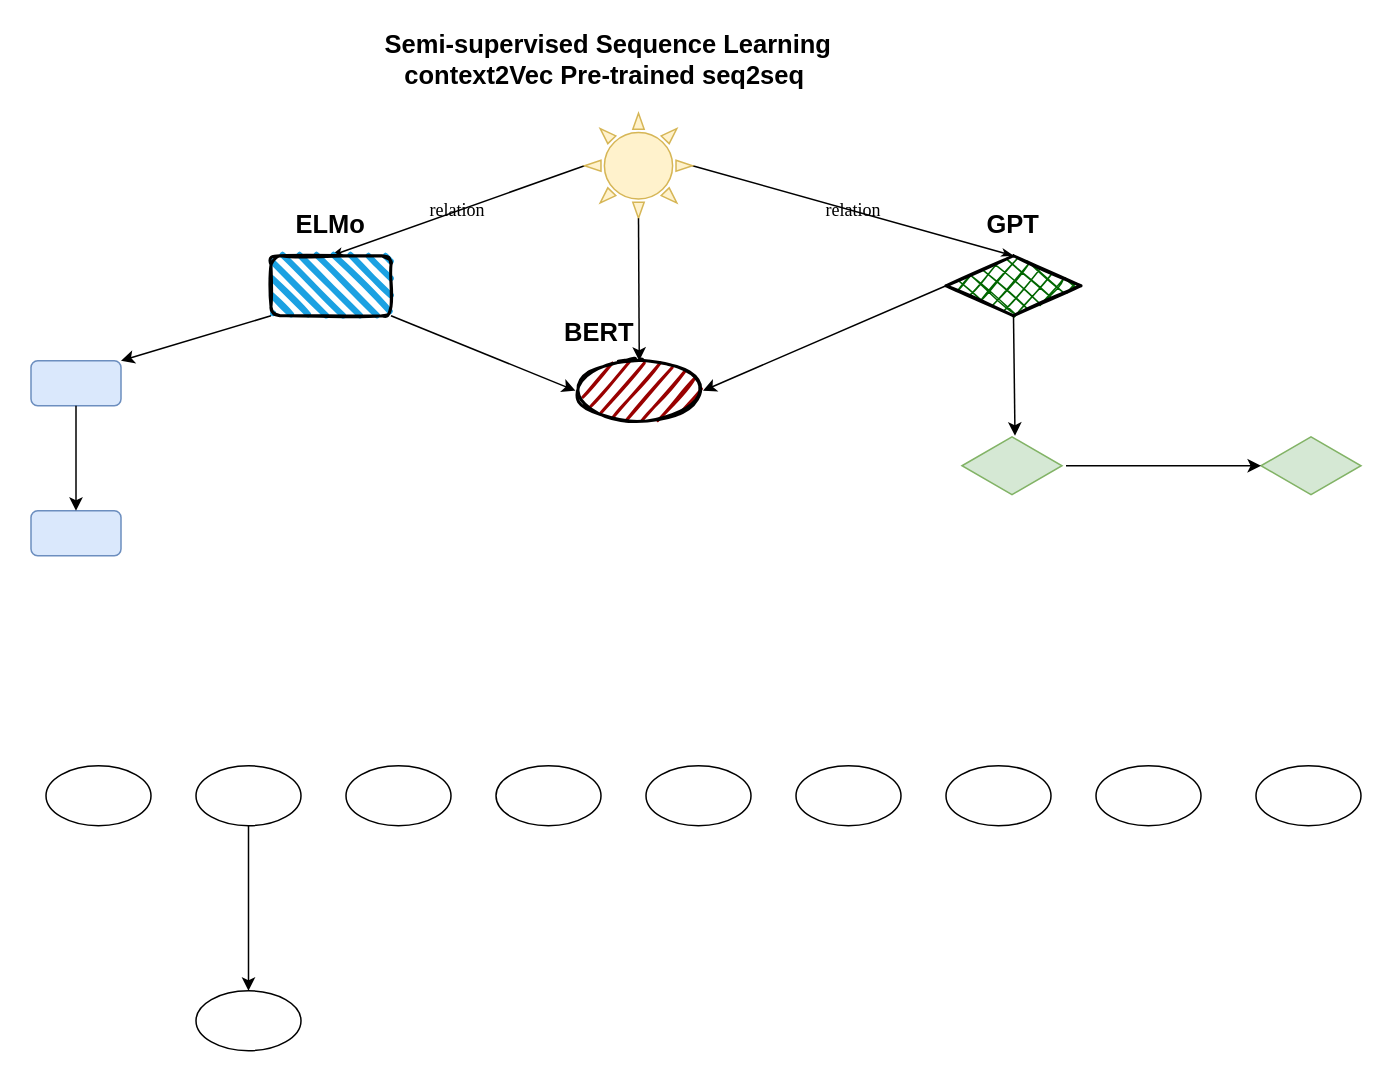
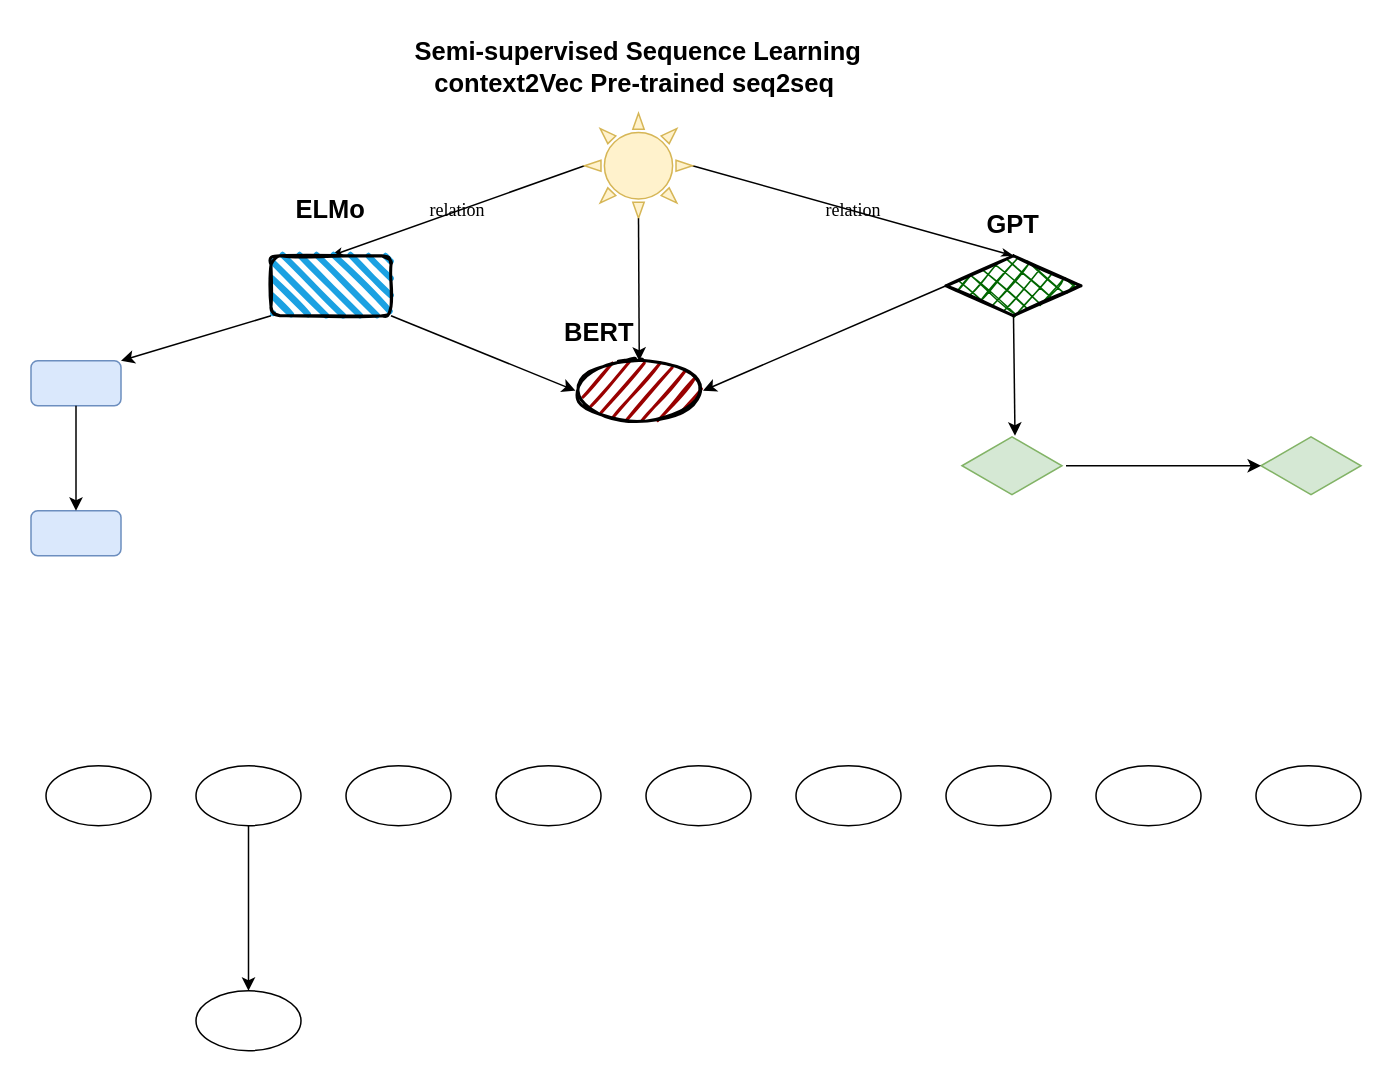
  <mxCell id="0" />
  <mxCell id="1" parent="0" />
  <mxCell id="2" value="relation" style="edgeStyle=none;rounded=1;html=1;labelBackgroundColor=none;startArrow=none;startFill=0;startSize=5;endArrow=classicThin;endFill=1;endSize=5;jettySize=auto;orthogonalLoop=1;strokeWidth=1;fontFamily=Verdana;fontSize=12;entryX=0.5;entryY=0;entryDx=0;entryDy=0;exitX=0;exitY=0.5;exitDx=0;exitDy=0;exitPerimeter=0;" parent="1" source="4" target="6" edge="1"><mxGeometry relative="1" as="geometry"><mxPoint x="387.01" y="126.08" as="sourcePoint" /><mxPoint x="209.206" y="201.65" as="targetPoint" /></mxGeometry></mxCell>
  <mxCell id="3" value="relation" style="edgeStyle=none;rounded=1;html=1;labelBackgroundColor=none;startArrow=none;startFill=0;startSize=5;endArrow=classicThin;endFill=1;endSize=5;jettySize=auto;orthogonalLoop=1;strokeWidth=1;fontFamily=Verdana;fontSize=12;entryX=0.5;entryY=0;entryDx=0;entryDy=0;exitX=1;exitY=0.5;exitDx=0;exitDy=0;exitPerimeter=0;" parent="1" source="4" target="8" edge="1"><mxGeometry relative="1" as="geometry"><mxPoint x="462.783" y="126.295" as="sourcePoint" /><mxPoint x="636.016" y="201.419" as="targetPoint" /></mxGeometry></mxCell>
  <mxCell id="4" value="" style="verticalLabelPosition=bottom;verticalAlign=top;html=1;shape=mxgraph.basic.sun;fillColor=#fff2cc;strokeColor=#d6b656;" vertex="1" parent="1"><mxGeometry x="389" y="75" width="72" height="70" as="geometry" /></mxCell>
- <mxCell id="5" value="Semi-supervised Sequence Learning context2Vec Pre-trained seq2seq&amp;nbsp;" style="text;html=1;strokeColor=none;fillColor=none;align=center;verticalAlign=middle;whiteSpace=wrap;rounded=0;fontSize=17;fontStyle=1" vertex="1" parent="1"><mxGeometry x="255" y="15" width="300" height="50" as="geometry" /></mxCell>
+ <mxCell id="5" value="Semi-supervised Sequence Learning context2Vec Pre-trained seq2seq&amp;nbsp;" style="text;html=1;strokeColor=none;fillColor=none;align=center;verticalAlign=middle;whiteSpace=wrap;rounded=0;fontSize=17;fontStyle=1" vertex="1" parent="1"><mxGeometry x="275" y="20" width="300" height="50" as="geometry" /></mxCell>
  <mxCell id="6" value="" style="rounded=1;whiteSpace=wrap;html=1;strokeWidth=2;fillWeight=4;hachureGap=8;hachureAngle=45;fillColor=#1ba1e2;sketch=1;fontSize=15;" vertex="1" parent="1"><mxGeometry x="180" y="170" width="80" height="40" as="geometry" /></mxCell>
- <mxCell id="7" value="ELMo" style="text;html=1;strokeColor=none;fillColor=none;align=center;verticalAlign=middle;whiteSpace=wrap;rounded=0;fontSize=17;fontStyle=1" vertex="1" parent="1"><mxGeometry x="200" y="140" width="40" height="20" as="geometry" /></mxCell>
+ <mxCell id="7" value="ELMo" style="text;html=1;strokeColor=none;fillColor=none;align=center;verticalAlign=middle;whiteSpace=wrap;rounded=0;fontSize=17;fontStyle=1" vertex="1" parent="1"><mxGeometry x="200" y="130" width="40" height="20" as="geometry" /></mxCell>
  <mxCell id="8" value="" style="rhombus;whiteSpace=wrap;html=1;strokeWidth=2;fillWeight=-1;hachureGap=8;fillStyle=cross-hatch;fillColor=#006600;sketch=1;fontSize=17;" vertex="1" parent="1"><mxGeometry x="630" y="170" width="90" height="40" as="geometry" /></mxCell>
  <mxCell id="9" value="GPT" style="text;html=1;strokeColor=none;fillColor=none;align=center;verticalAlign=middle;whiteSpace=wrap;rounded=0;fontSize=17;fontStyle=1" vertex="1" parent="1"><mxGeometry x="655" y="140" width="40" height="20" as="geometry" /></mxCell>
  <mxCell id="10" value="" style="ellipse;whiteSpace=wrap;html=1;strokeWidth=2;fillWeight=2;hachureGap=8;fillColor=#990000;fillStyle=dots;sketch=1;fontSize=17;" vertex="1" parent="1"><mxGeometry x="383" y="240" width="85" height="40" as="geometry" /></mxCell>
  <mxCell id="11" value="" style="endArrow=classic;html=1;strokeColor=#000000;fontSize=17;exitX=0.5;exitY=1;exitDx=0;exitDy=0;exitPerimeter=0;entryX=0.5;entryY=0;entryDx=0;entryDy=0;" edge="1" parent="1" source="4" target="10"><mxGeometry width="50" height="50" relative="1" as="geometry"><mxPoint x="420" y="220" as="sourcePoint" /><mxPoint x="470" y="170" as="targetPoint" /></mxGeometry></mxCell>
  <mxCell id="12" value="BERT" style="text;html=1;strokeColor=none;fillColor=none;align=center;verticalAlign=middle;whiteSpace=wrap;rounded=0;fontSize=17;fontStyle=1" vertex="1" parent="1"><mxGeometry x="379" y="212" width="40" height="20" as="geometry" /></mxCell>
  <mxCell id="13" value="" style="endArrow=classic;html=1;strokeColor=#000000;fontSize=17;exitX=1;exitY=1;exitDx=0;exitDy=0;entryX=0;entryY=0.5;entryDx=0;entryDy=0;" edge="1" parent="1" source="6" target="10"><mxGeometry width="50" height="50" relative="1" as="geometry"><mxPoint x="270" y="320" as="sourcePoint" /><mxPoint x="320" y="270" as="targetPoint" /></mxGeometry></mxCell>
  <mxCell id="14" value="" style="html=1;whiteSpace=wrap;aspect=fixed;shape=isoRectangle;fontSize=17;fillColor=#d5e8d4;strokeColor=#82b366;" vertex="1" parent="1"><mxGeometry x="640.67" y="290" width="66.66" height="40" as="geometry" /></mxCell>
  <mxCell id="15" value="" style="rounded=1;whiteSpace=wrap;html=1;fontSize=17;fillColor=#dae8fc;strokeColor=#6c8ebf;" vertex="1" parent="1"><mxGeometry x="20" y="240" width="60" height="30" as="geometry" /></mxCell>
  <mxCell id="16" value="" style="endArrow=classic;html=1;strokeColor=#000000;fontSize=17;exitX=0;exitY=1;exitDx=0;exitDy=0;entryX=1;entryY=0;entryDx=0;entryDy=0;" edge="1" parent="1" source="6" target="15"><mxGeometry width="50" height="50" relative="1" as="geometry"><mxPoint x="120" y="350" as="sourcePoint" /><mxPoint x="170" y="300" as="targetPoint" /></mxGeometry></mxCell>
  <mxCell id="17" value="" style="endArrow=classic;html=1;strokeColor=#000000;fontSize=17;exitX=0.5;exitY=1;exitDx=0;exitDy=0;entryX=0.53;entryY=0;entryDx=0;entryDy=0;entryPerimeter=0;" edge="1" parent="1" source="8" target="14"><mxGeometry width="50" height="50" relative="1" as="geometry"><mxPoint x="730" y="280" as="sourcePoint" /><mxPoint x="780" y="230" as="targetPoint" /></mxGeometry></mxCell>
  <mxCell id="18" value="" style="html=1;whiteSpace=wrap;aspect=fixed;shape=isoRectangle;fontSize=17;fillColor=#d5e8d4;strokeColor=#82b366;" vertex="1" parent="1"><mxGeometry x="840" y="290" width="66.66" height="40" as="geometry" /></mxCell>
  <mxCell id="19" value="" style="endArrow=classic;html=1;strokeColor=#000000;fontSize=17;entryX=0;entryY=0.5;entryDx=0;entryDy=0;entryPerimeter=0;" edge="1" parent="1" target="18"><mxGeometry width="50" height="50" relative="1" as="geometry"><mxPoint x="710" y="310" as="sourcePoint" /><mxPoint x="850" y="350" as="targetPoint" /></mxGeometry></mxCell>
  <mxCell id="20" value="" style="ellipse;whiteSpace=wrap;html=1;fontSize=17;" vertex="1" parent="1"><mxGeometry x="30" y="510" width="70" height="40" as="geometry" /></mxCell>
  <mxCell id="21" value="" style="rounded=1;whiteSpace=wrap;html=1;fontSize=17;fillColor=#dae8fc;strokeColor=#6c8ebf;" vertex="1" parent="1"><mxGeometry x="20" y="340" width="60" height="30" as="geometry" /></mxCell>
  <mxCell id="22" value="" style="endArrow=classic;html=1;strokeColor=#000000;fontSize=17;exitX=0.5;exitY=1;exitDx=0;exitDy=0;entryX=0.5;entryY=0;entryDx=0;entryDy=0;" edge="1" parent="1" source="15" target="21"><mxGeometry width="50" height="50" relative="1" as="geometry"><mxPoint x="150" y="340" as="sourcePoint" /><mxPoint x="200" y="290" as="targetPoint" /></mxGeometry></mxCell>
  <mxCell id="23" value="" style="ellipse;whiteSpace=wrap;html=1;fontSize=17;" vertex="1" parent="1"><mxGeometry x="130" y="510" width="70" height="40" as="geometry" /></mxCell>
  <mxCell id="24" value="" style="ellipse;whiteSpace=wrap;html=1;fontSize=17;" vertex="1" parent="1"><mxGeometry x="230" y="510" width="70" height="40" as="geometry" /></mxCell>
  <mxCell id="25" value="" style="ellipse;whiteSpace=wrap;html=1;fontSize=17;" vertex="1" parent="1"><mxGeometry x="330" y="510" width="70" height="40" as="geometry" /></mxCell>
  <mxCell id="26" value="" style="ellipse;whiteSpace=wrap;html=1;fontSize=17;" vertex="1" parent="1"><mxGeometry x="430" y="510" width="70" height="40" as="geometry" /></mxCell>
  <mxCell id="27" value="" style="ellipse;whiteSpace=wrap;html=1;fontSize=17;" vertex="1" parent="1"><mxGeometry x="530" y="510" width="70" height="40" as="geometry" /></mxCell>
  <mxCell id="28" value="" style="ellipse;whiteSpace=wrap;html=1;fontSize=17;" vertex="1" parent="1"><mxGeometry x="630" y="510" width="70" height="40" as="geometry" /></mxCell>
  <mxCell id="29" value="" style="ellipse;whiteSpace=wrap;html=1;fontSize=17;" vertex="1" parent="1"><mxGeometry x="730" y="510" width="70" height="40" as="geometry" /></mxCell>
  <mxCell id="30" value="" style="ellipse;whiteSpace=wrap;html=1;fontSize=17;" vertex="1" parent="1"><mxGeometry x="836.66" y="510" width="70" height="40" as="geometry" /></mxCell>
  <mxCell id="31" value="" style="ellipse;whiteSpace=wrap;html=1;fontSize=17;" vertex="1" parent="1"><mxGeometry x="130" y="660" width="70" height="40" as="geometry" /></mxCell>
  <mxCell id="32" value="" style="endArrow=classic;html=1;strokeColor=#000000;fontSize=17;exitX=0.5;exitY=1;exitDx=0;exitDy=0;entryX=0.5;entryY=0;entryDx=0;entryDy=0;" edge="1" parent="1" source="23" target="31"><mxGeometry width="50" height="50" relative="1" as="geometry"><mxPoint x="230" y="640" as="sourcePoint" /><mxPoint x="280" y="590" as="targetPoint" /></mxGeometry></mxCell>
  <mxCell id="33" value="" style="endArrow=classic;html=1;strokeColor=#000000;fontSize=17;exitX=0;exitY=0.5;exitDx=0;exitDy=0;entryX=1;entryY=0.5;entryDx=0;entryDy=0;" edge="1" parent="1" source="8" target="10"><mxGeometry width="50" height="50" relative="1" as="geometry"><mxPoint x="540" y="400" as="sourcePoint" /><mxPoint x="590" y="350" as="targetPoint" /></mxGeometry></mxCell>
